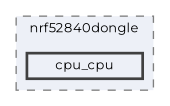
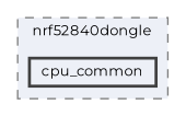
  digraph {
    compound=true
    rankdir=LR
    fontname=Montserrat
-   n1 [color=grey25 fillcolor="#edf0f7" fontname=Montserrat fontsize=10 height=0.2 label=cpu_cpu shape=box style="filled,bold" width=0.4]
+   n1 [color=grey25 fillcolor="#edf0f7" fontname=Montserrat fontsize=10 height=0.2 label=cpu_common shape=box style="filled,bold" width=0.4]
    subgraph cluster_1 {
      bgcolor="#edf0f7"
      fontsize=10
      label=nrf52840dongle
      pencolor=grey50
      style="filled,dashed"
      n1
    }
  }
